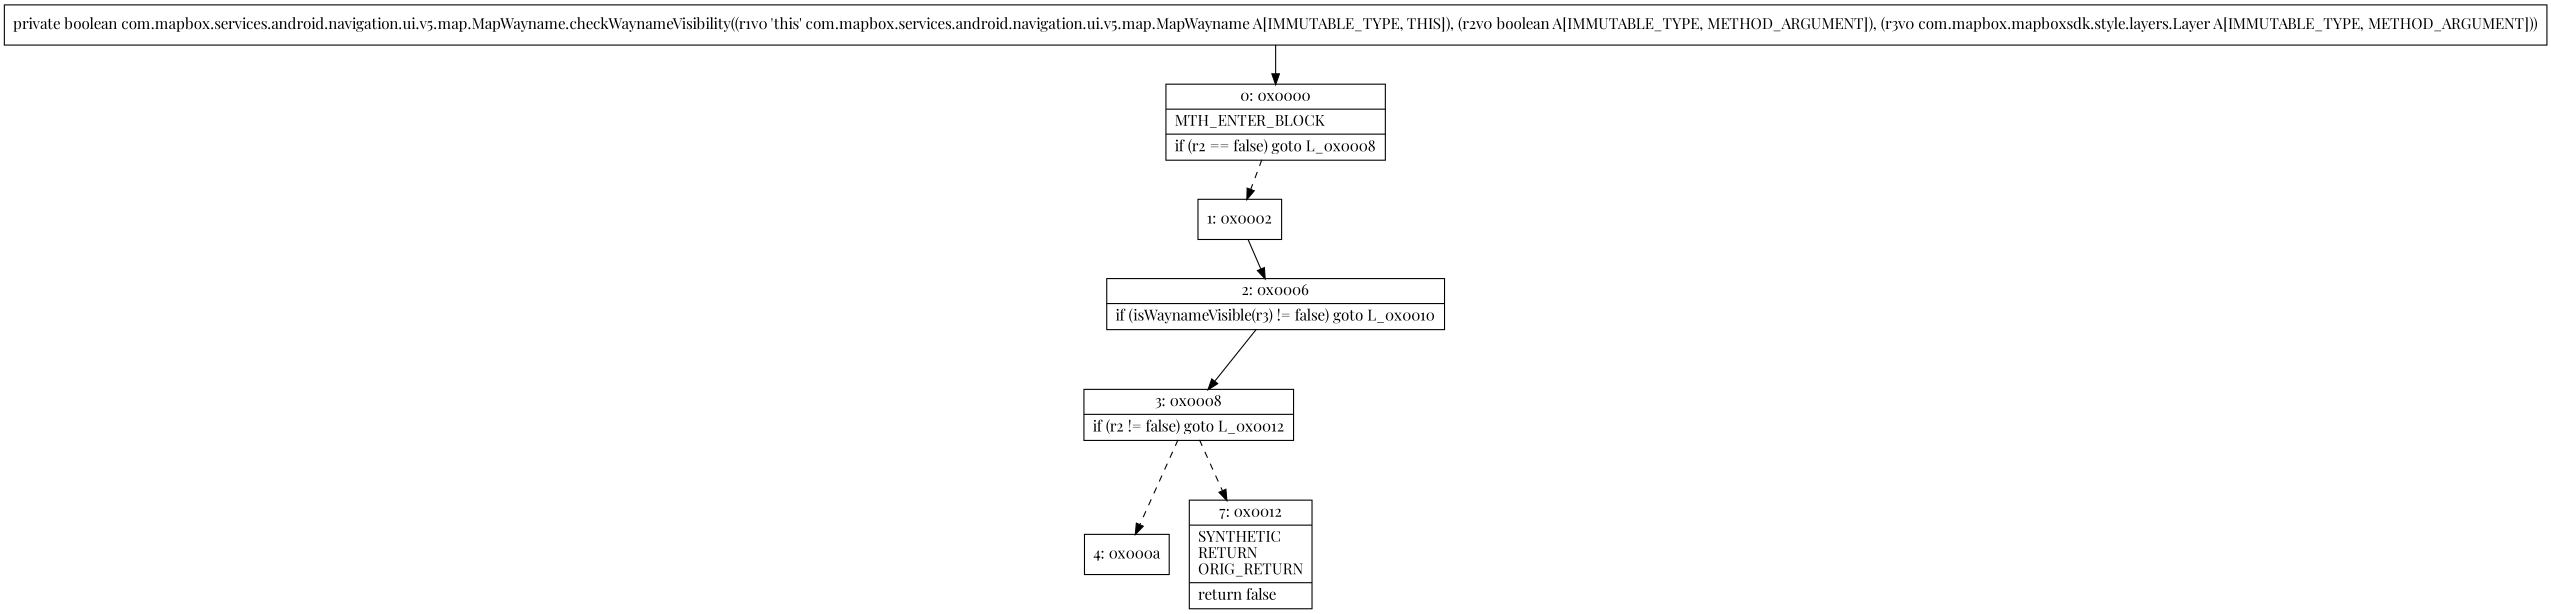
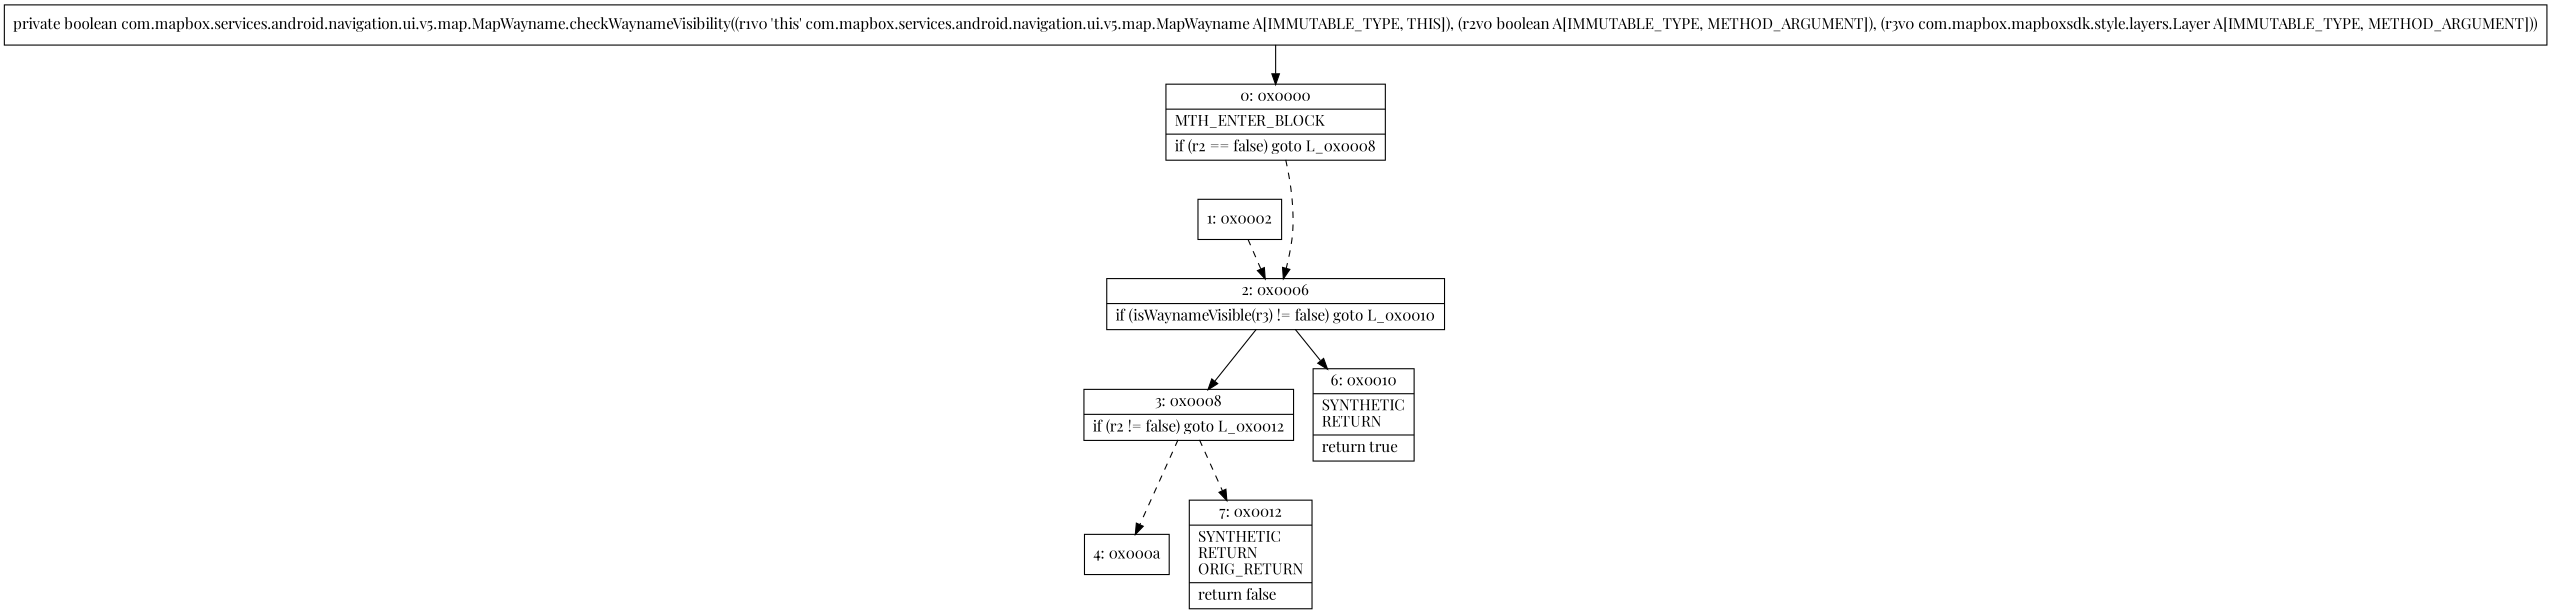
  digraph {
    fontname="Playfair Display"
    node [fontname="Playfair Display" shape=record]
    edge [fontname="Playfair Display"]
    n1 [label="{0\:\ 0x0000|MTH_ENTER_BLOCK\l|if (r2 == false) goto L_0x0008\l}"]
    n2 [label="{1\:\ 0x0002}"]
    n3 [label="{2\:\ 0x0006|if (isWaynameVisible(r3) != false) goto L_0x0010\l}"]
    n4 [label="{3\:\ 0x0008|if (r2 != false) goto L_0x0012\l}"]
    n5 [label="{4\:\ 0x000a}"]
    n6 [label="{7\:\ 0x0012|SYNTHETIC\lRETURN\lORIG_RETURN\l|return false\l}"]
+   n7 [label="{6\:\ 0x0010|SYNTHETIC\lRETURN\l|return true\l}"]
    n8 [label="{private boolean com.mapbox.services.android.navigation.ui.v5.map.MapWayname.checkWaynameVisibility((r1v0 'this' com.mapbox.services.android.navigation.ui.v5.map.MapWayname A[IMMUTABLE_TYPE, THIS]), (r2v0 boolean A[IMMUTABLE_TYPE, METHOD_ARGUMENT]), (r3v0 com.mapbox.mapboxsdk.style.layers.Layer A[IMMUTABLE_TYPE, METHOD_ARGUMENT])) }"]
-   n1 -> n2 [style=dashed]
-   n2 -> n3
+   n1 -> n3 [style=dashed]
+   n2 -> n3 [style=dashed]
    n3 -> n4 [style=solid]
+   n3 -> n7
    n4 -> n5 [style=dashed]
    n4 -> n6 [style=dashed]
    n8 -> n1
  }
